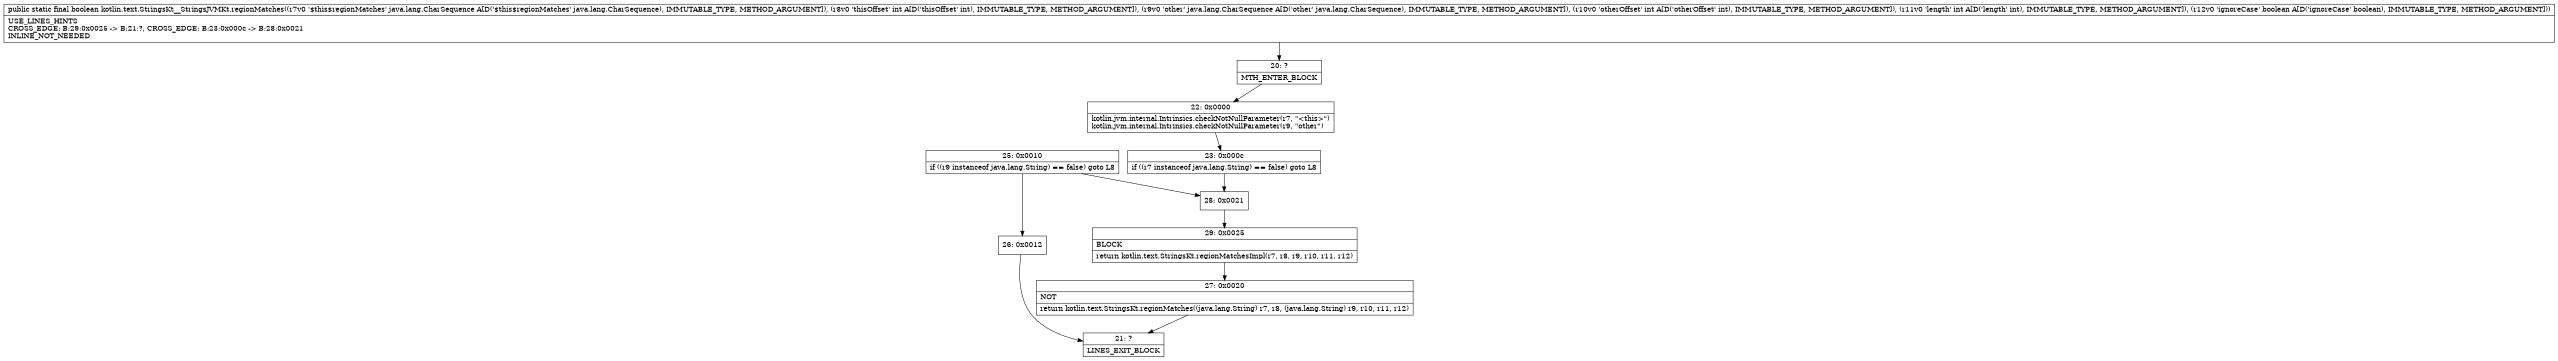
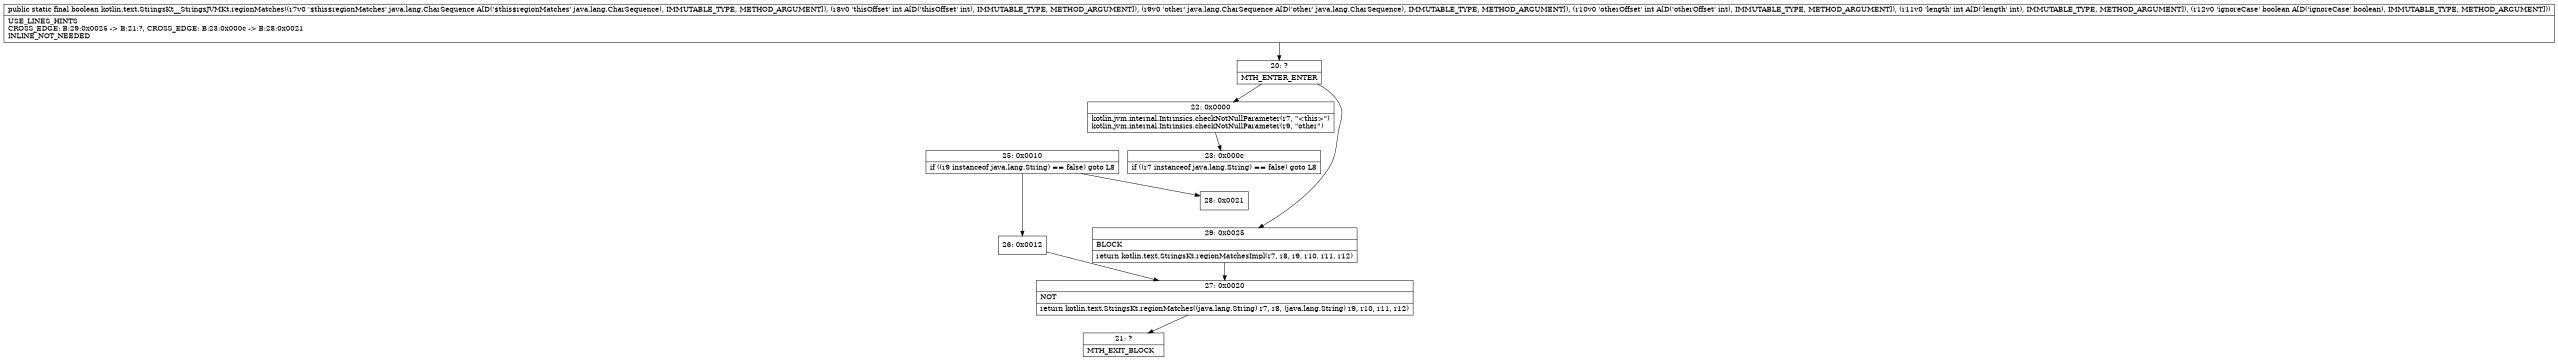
  digraph {
    node [shape=record]
-   n1 [label="{20\:\ ?|MTH_ENTER_BLOCK\l}"]
+   n1 [label="{20\:\ ?|MTH_ENTER_ENTER\l}"]
    n2 [label="{22\:\ 0x0000|kotlin.jvm.internal.Intrinsics.checkNotNullParameter(r7, \"\<this\>\")\lkotlin.jvm.internal.Intrinsics.checkNotNullParameter(r9, \"other\")\l}"]
    n3 [label="{23\:\ 0x000c|if ((r7 instanceof java.lang.String) == false) goto L8\l}"]
    n4 [label="{28\:\ 0x0021}"]
    n5 [label="{29\:\ 0x0025|BLOCK\l|return kotlin.text.StringsKt.regionMatchesImpl(r7, r8, r9, r10, r11, r12)\l}"]
    n6 [label="{25\:\ 0x0010|if ((r9 instanceof java.lang.String) == false) goto L8\l}"]
    n7 [label="{26\:\ 0x0012}"]
    n8 [label="{27\:\ 0x0020|NOT\l|return kotlin.text.StringsKt.regionMatches((java.lang.String) r7, r8, (java.lang.String) r9, r10, r11, r12)\l}"]
-   n9 [label="{21\:\ ?|LINES_EXIT_BLOCK\l}"]
+   n9 [label="{21\:\ ?|MTH_EXIT_BLOCK\l}"]
    n10 [label="{public static final boolean kotlin.text.StringsKt__StringsJVMKt.regionMatches((r7v0 '$this$regionMatches' java.lang.CharSequence A[D('$this$regionMatches' java.lang.CharSequence), IMMUTABLE_TYPE, METHOD_ARGUMENT]), (r8v0 'thisOffset' int A[D('thisOffset' int), IMMUTABLE_TYPE, METHOD_ARGUMENT]), (r9v0 'other' java.lang.CharSequence A[D('other' java.lang.CharSequence), IMMUTABLE_TYPE, METHOD_ARGUMENT]), (r10v0 'otherOffset' int A[D('otherOffset' int), IMMUTABLE_TYPE, METHOD_ARGUMENT]), (r11v0 'length' int A[D('length' int), IMMUTABLE_TYPE, METHOD_ARGUMENT]), (r12v0 'ignoreCase' boolean A[D('ignoreCase' boolean), IMMUTABLE_TYPE, METHOD_ARGUMENT]))  | USE_LINES_HINTS\lCROSS_EDGE: B:29:0x0025 \-\> B:21:?, CROSS_EDGE: B:23:0x000c \-\> B:28:0x0021\lINLINE_NOT_NEEDED\l}"]
    n1 -> n2
    n2 -> n3
-   n3 -> n4
-   n4 -> n5
+   n1 -> n5
    n5 -> n8
    n6 -> n4
    n6 -> n7 [style=solid]
-   n7 -> n9
+   n7 -> n8
    n8 -> n9
    n10 -> n1
  }
